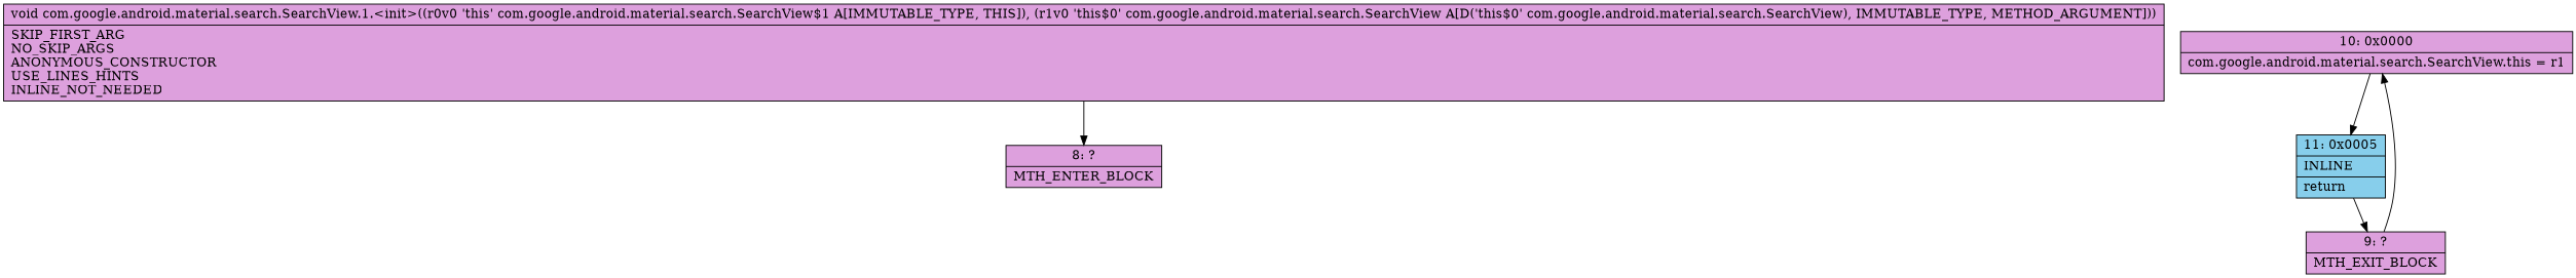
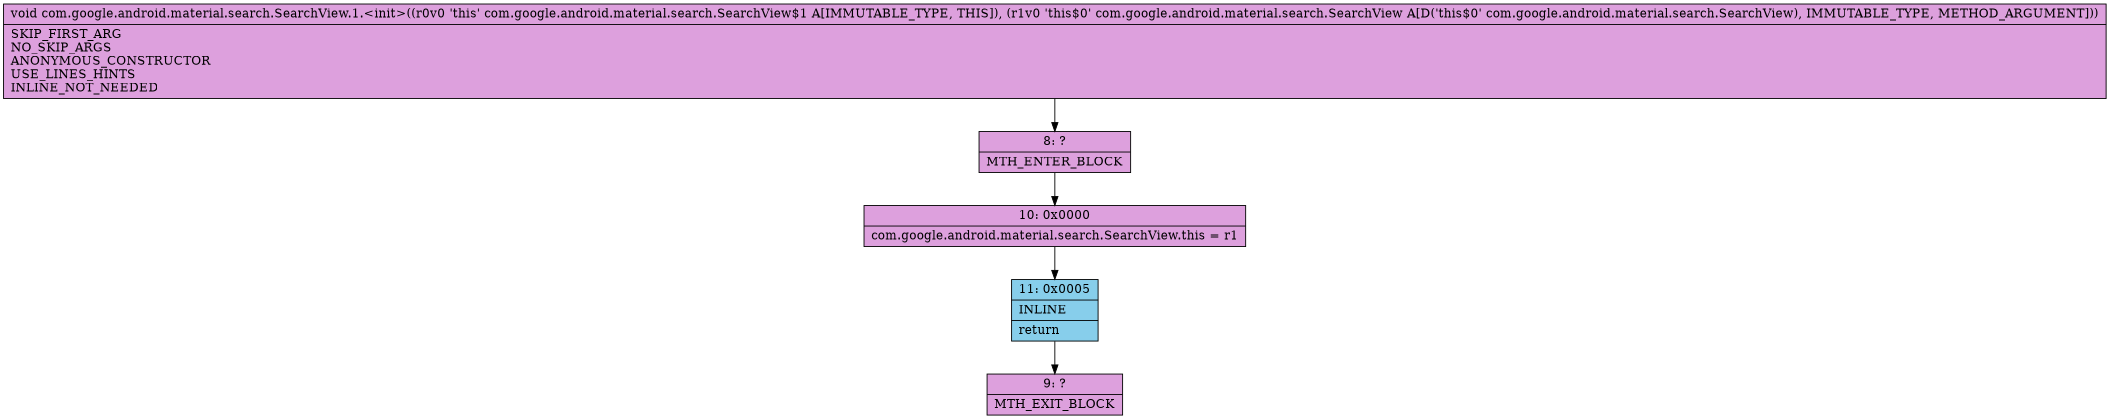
  digraph {
    node [fillcolor=plum shape=record style=filled]
    n1 [label="{8\:\ ?|MTH_ENTER_BLOCK\l}"]
    n2 [label="{10\:\ 0x0000|com.google.android.material.search.SearchView.this = r1\l}"]
    n3 [fillcolor=skyblue label="{11\:\ 0x0005|INLINE\l|return\l}"]
    n4 [label="{9\:\ ?|MTH_EXIT_BLOCK\l}"]
    n5 [label="{void com.google.android.material.search.SearchView.1.\<init\>((r0v0 'this' com.google.android.material.search.SearchView$1 A[IMMUTABLE_TYPE, THIS]), (r1v0 'this$0' com.google.android.material.search.SearchView A[D('this$0' com.google.android.material.search.SearchView), IMMUTABLE_TYPE, METHOD_ARGUMENT]))  | SKIP_FIRST_ARG\lNO_SKIP_ARGS\lANONYMOUS_CONSTRUCTOR\lUSE_LINES_HINTS\lINLINE_NOT_NEEDED\l}"]
-   n4 -> n2
+   n1 -> n2
    n2 -> n3
    n3 -> n4
    n5 -> n1
  }
